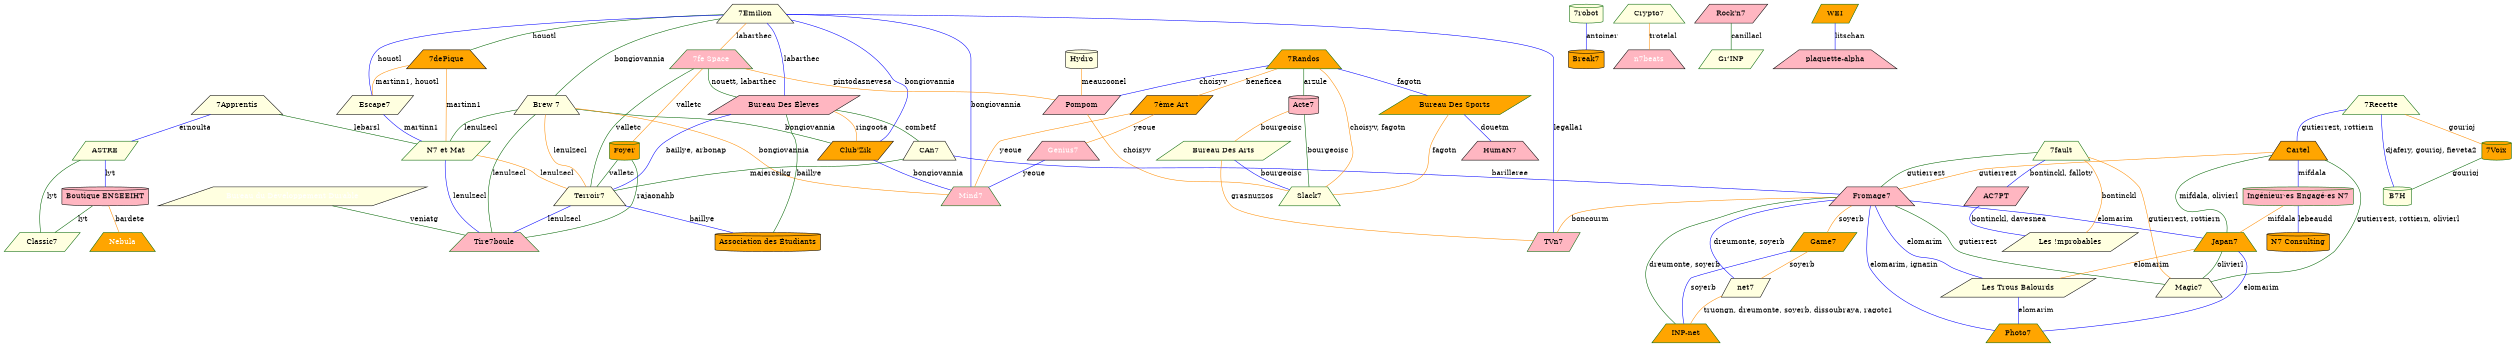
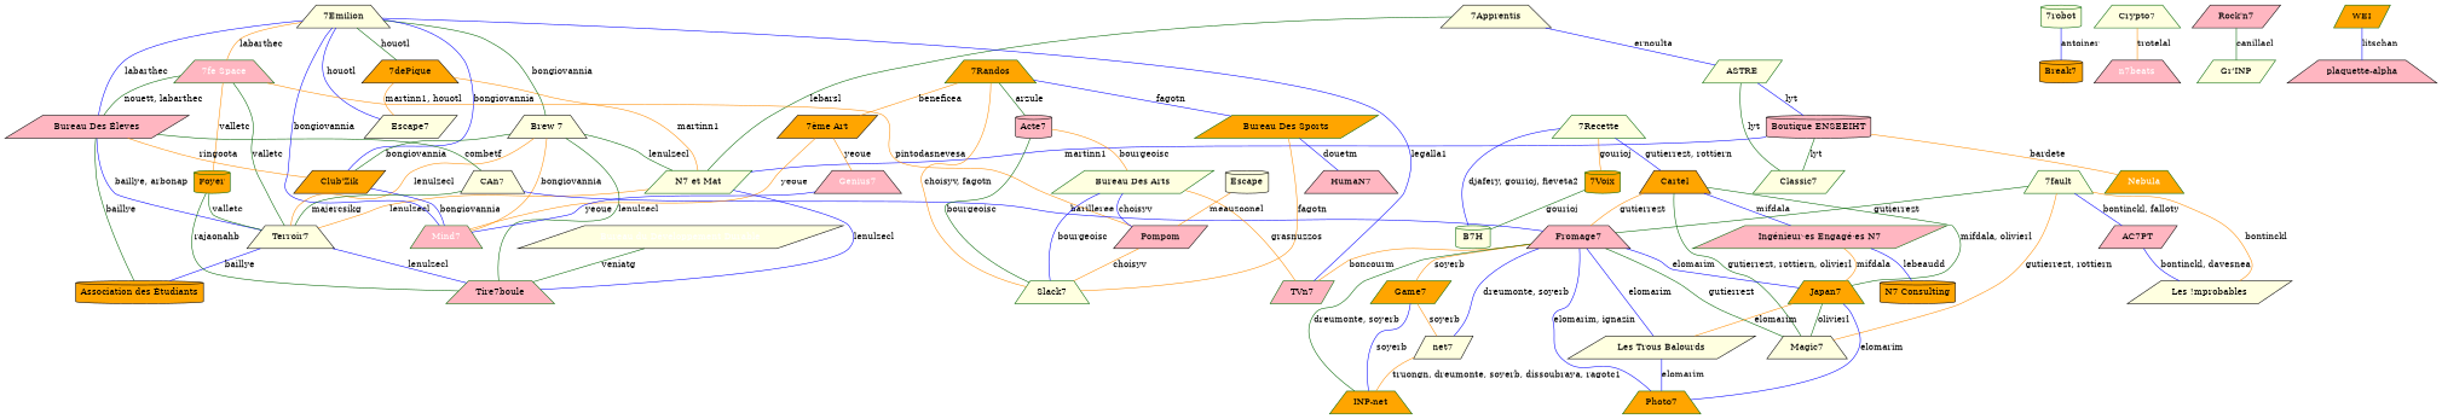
  graph {
    node [color=black fillcolor=lightyellow fontcolor="#000000" shape=trapezium style=filled]
    edge [color=blue]
    ASTRE [color=darkgreen shape=parallelogram]
    "7Apprentis"
    "N7 et Mat" [color=darkgreen shape=parallelogram]
    "Boutique ENSEEIHT" [fillcolor=lightpink shape=cylinder]
    Classic7 [color=darkgreen shape=parallelogram]
    Terroir7
    Tire7boule [color=darkgreen fillcolor=lightpink]
    "7dePique" [fillcolor=orange]
    "7Emilion"
    "7fe Space" [color=darkgreen fillcolor=lightpink fontcolor="#ffffff"]
    "Brew 7"
    "Bureau Des Éleves" [fillcolor=lightpink shape=parallelogram]
    "Club'Zik" [fillcolor=orange shape=parallelogram]
    Escape7 [shape=parallelogram]
    Mind7 [color=darkgreen fillcolor=lightpink fontcolor="#ffffff"]
    TVn7 [color=darkgreen fillcolor=lightpink shape=parallelogram]
    Pompom [fillcolor=lightpink shape=parallelogram]
    Foyer [color=darkgreen fillcolor=orange shape=cylinder]
    CAn7
    "Association des Étudiants" [fillcolor=orange shape=cylinder fontcolor=""]
    "7Randos" [color=darkgreen fillcolor=orange]
    "7ème Art" [fillcolor=orange shape=parallelogram]
    Acte7 [fillcolor=lightpink shape=cylinder]
    "Bureau Des Sports" [color=darkgreen fillcolor=orange shape=parallelogram]
    Slack7 [color=darkgreen]
    Genius7 [fillcolor=lightpink fontcolor="#ffffff"]
    "Bureau Des Arts" [color=darkgreen shape=parallelogram]
    HumaN7 [fillcolor=lightpink]
    "7Recette" [color=darkgreen]
    "7Voix" [color=darkgreen fillcolor=orange shape=cylinder]
    B7H [color=darkgreen shape=cylinder]
    Cartel [fillcolor=orange]
    "7fault" [color=darkgreen]
    AC7PT [fillcolor=lightpink shape=parallelogram]
    Fromage7 [fillcolor=lightpink]
    "Les !mprobables" [shape=parallelogram]
    Magic7
-   "Ingénieur·es Engagé·es N7" [color=darkgreen fillcolor=lightpink shape=cylinder]
+   "Ingénieur·es Engagé·es N7" [color=darkgreen fillcolor=lightpink shape=parallelogram]
    Japan7 [color=darkgreen fillcolor=orange]
    Game7 [color=darkgreen fillcolor=orange shape=parallelogram]
    "Les Trous Balourds" [shape=parallelogram]
    Photo7 [color=darkgreen fillcolor=orange]
    net7 [shape=parallelogram]
    "INP-net" [color=darkgreen fillcolor=orange fontcolor=""]
    "7robot" [color=darkgreen shape=cylinder]
    Break7 [fillcolor=orange shape=cylinder]
    Nebula [color=darkgreen fillcolor=orange fontcolor="#ffffff"]
    "Bureau du Développement Durable" [fontcolor="#ffffff" shape=parallelogram]
    "N7 Consulting" [fillcolor=orange shape=cylinder]
    Crypto7 [color=darkgreen]
    n7beats [fillcolor=lightpink fontcolor="#ffffff"]
-   Hydro [shape=cylinder]
+   Hydro [shape=cylinder label=Escape]
    "Rock'n7" [fillcolor=lightpink shape=parallelogram]
    "Gr'INP" [color=darkgreen shape=parallelogram fontcolor=""]
    WEI [color=darkgreen fillcolor=orange shape=parallelogram]
    "plaquette-alpha" [fillcolor=lightpink]
    ASTRE -- "Boutique ENSEEIHT" [label=lyt]
    ASTRE -- Classic7 [color=darkgreen label=lyt]
    "7Apprentis" -- ASTRE [label=ernoulta]
    "7Apprentis" -- "N7 et Mat" [color=darkgreen label=lebarsl]
    "N7 et Mat" -- Terroir7 [color=darkorange label=lenulzecl]
    "N7 et Mat" -- Tire7boule [label=lenulzecl]
    "Boutique ENSEEIHT" -- Classic7 [color=darkgreen label=lyt]
    "Boutique ENSEEIHT" -- Nebula [color=darkorange label=bardete]
    Terroir7 -- Tire7boule [label=lenulzecl]
    Terroir7 -- "Association des Étudiants" [label=baillye]
    "7dePique" -- "N7 et Mat" [color=darkorange label=martinn1]
    "7dePique" -- Escape7 [color=darkorange label="martinn1, houotl"]
    "7Emilion" -- "7dePique" [color=darkgreen label=houotl]
    "7Emilion" -- "7fe Space" [color=darkorange label=labarthec]
    "7Emilion" -- "Brew 7" [color=darkgreen label=bongiovannia]
    "7Emilion" -- "Bureau Des Éleves" [label=labarthec]
    "7Emilion" -- "Club'Zik" [label=bongiovannia]
    "7Emilion" -- Escape7 [label=houotl]
    "7Emilion" -- Mind7 [label=bongiovannia]
    "7Emilion" -- TVn7 [label=legalla1]
    "7fe Space" -- Terroir7 [color=darkgreen label=valletc]
    "7fe Space" -- "Bureau Des Éleves" [color=darkgreen label="nouett, labarthec"]
    "7fe Space" -- Pompom [color=darkorange label=pintodasnevesa]
    "7fe Space" -- Foyer [color=darkorange label=valletc]
    "Brew 7" -- "N7 et Mat" [color=darkgreen label=lenulzecl]
    "Brew 7" -- Terroir7 [color=darkorange label=lenulzecl]
    "Brew 7" -- Tire7boule [color=darkgreen label=lenulzecl]
    "Brew 7" -- "Club'Zik" [color=darkgreen label=bongiovannia]
    "Brew 7" -- Mind7 [color=darkorange label=bongiovannia]
    "Bureau Des Éleves" -- Terroir7 [label="baillye, arbonap"]
    "Bureau Des Éleves" -- "Club'Zik" [color=darkorange label=ringoota]
    "Bureau Des Éleves" -- CAn7 [color=darkgreen label=combetf]
    "Bureau Des Éleves" -- "Association des Étudiants" [color=darkgreen label=baillye]
    "Club'Zik" -- Mind7 [label=bongiovannia]
-   Escape7 -- "N7 et Mat" [label=martinn1]
+   "Boutique ENSEEIHT" -- "N7 et Mat" [label=martinn1]
    Pompom -- Slack7 [color=darkorange label=choisyv]
    Foyer -- Terroir7 [color=darkgreen label=valletc]
    Foyer -- Tire7boule [color=darkgreen label=rajaonahb]
    CAn7 -- Terroir7 [color=darkgreen label=majercsikg]
    CAn7 -- Fromage7 [label=barilleree]
-   "7Randos" -- Pompom [label=choisyv]
+   "Bureau Des Arts" -- Pompom [label=choisyv]
    "7Randos" -- "7ème Art" [color=darkorange label=beneficea]
    "7Randos" -- Acte7 [color=darkgreen label=arzule]
    "7Randos" -- "Bureau Des Sports" [label=fagotn]
    "7Randos" -- Slack7 [color=darkorange label="choisyv, fagotn"]
    "7ème Art" -- Mind7 [color=darkorange label=yeoue]
    "7ème Art" -- Genius7 [color=darkorange label=yeoue]
    Acte7 -- Slack7 [color=darkgreen label=bourgeoisc]
    Acte7 -- "Bureau Des Arts" [color=darkorange label=bourgeoisc]
    "Bureau Des Sports" -- Slack7 [color=darkorange label=fagotn]
    "Bureau Des Sports" -- HumaN7 [label=douetm]
    Genius7 -- Mind7 [label=yeoue]
    "Bureau Des Arts" -- TVn7 [color=darkorange label=grasnuzzos]
    "Bureau Des Arts" -- Slack7 [label=bourgeoisc]
    "7Recette" -- "7Voix" [color=darkorange label=gourioj]
    "7Recette" -- B7H [label="djafery, gourioj, fieveta2"]
    "7Recette" -- Cartel [label="gutierrezt, rottiern"]
    "7Voix" -- B7H [color=darkgreen label=gourioj]
    Cartel -- Fromage7 [color=darkorange label=gutierrezt]
    Cartel -- Magic7 [color=darkgreen label="gutierrezt, rottiern, olivierl"]
    Cartel -- "Ingénieur·es Engagé·es N7" [label=mifdala]
    Cartel -- Japan7 [color=darkgreen label="mifdala, olivierl"]
    "7fault" -- AC7PT [label="bontinckl, falloty"]
    "7fault" -- Fromage7 [color=darkgreen label=gutierrezt]
    "7fault" -- "Les !mprobables" [color=darkorange label=bontinckl]
    "7fault" -- Magic7 [color=darkorange label="gutierrezt, rottiern"]
    AC7PT -- "Les !mprobables" [label="bontinckl, davesnea"]
    Fromage7 -- TVn7 [color=darkorange label=boncourm]
    Fromage7 -- Magic7 [color=darkgreen label=gutierrezt]
    Fromage7 -- Japan7 [label=elomarim]
    Fromage7 -- Game7 [color=darkorange label=soyerb]
    Fromage7 -- "Les Trous Balourds" [label=elomarim]
    Fromage7 -- Photo7 [label="elomarim, ignazin"]
    Fromage7 -- net7 [label="dreumonte, soyerb"]
    Fromage7 -- "INP-net" [color=darkgreen label="dreumonte, soyerb"]
    "Ingénieur·es Engagé·es N7" -- Japan7 [color=darkorange label=mifdala]
    "Ingénieur·es Engagé·es N7" -- "N7 Consulting" [label=lebeaudd]
    Japan7 -- Magic7 [color=darkgreen label=olivierl]
    Japan7 -- "Les Trous Balourds" [color=darkorange label=elomarim]
    Japan7 -- Photo7 [label=elomarim]
    Game7 -- net7 [color=darkorange label=soyerb]
    Game7 -- "INP-net" [label=soyerb]
    "Les Trous Balourds" -- Photo7 [label=elomarim]
    net7 -- "INP-net" [color=darkorange label="truongn, dreumonte, soyerb, dissoubraya, ragotc1"]
    "7robot" -- Break7 [label=antoiner]
    "Bureau du Développement Durable" -- Tire7boule [color=darkgreen label=veniatg]
    Crypto7 -- n7beats [color=darkorange label=trotelal]
    Hydro -- Pompom [color=darkorange label=meauzoonel]
    "Rock'n7" -- "Gr'INP" [color=darkgreen label=canillacl]
    WEI -- "plaquette-alpha" [label=litschan]
  }
